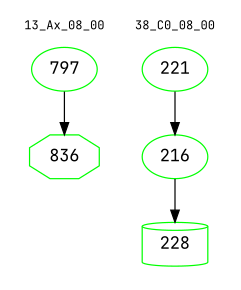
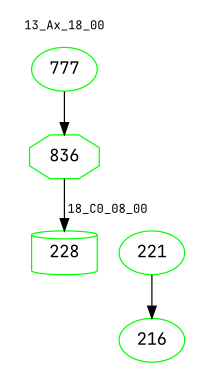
  digraph {
    fontname="JetBrains Mono"
    node [color=green fontname="JetBrains Mono" shape=ellipse]
    edge [color=black fontname="JetBrains Mono"]
-   n1 [label=797]
+   n1 [label=777]
    n2 [label=836 shape=octagon]
    n3 [label=216]
    n4 [label=221]
    n5 [label=228 shape=cylinder]
    subgraph cluster_1 {
      color=white
      fontsize=10
-     label="13_Ax_08_00"
+     label="13_Ax_18_00"
      n1
      n2
    }
    subgraph cluster_2 {
      color=white
      fontsize=10
-     label="38_C0_08_00"
+     label="18_C0_08_00"
      n3
      n4
      n5
    }
    n1 -> n2
-   n3 -> n5
+   n2 -> n5
    n4 -> n3
  }
